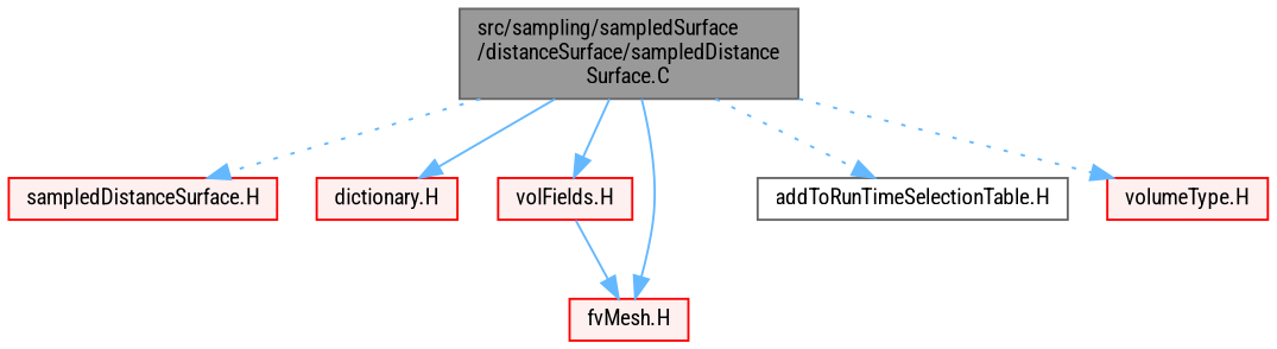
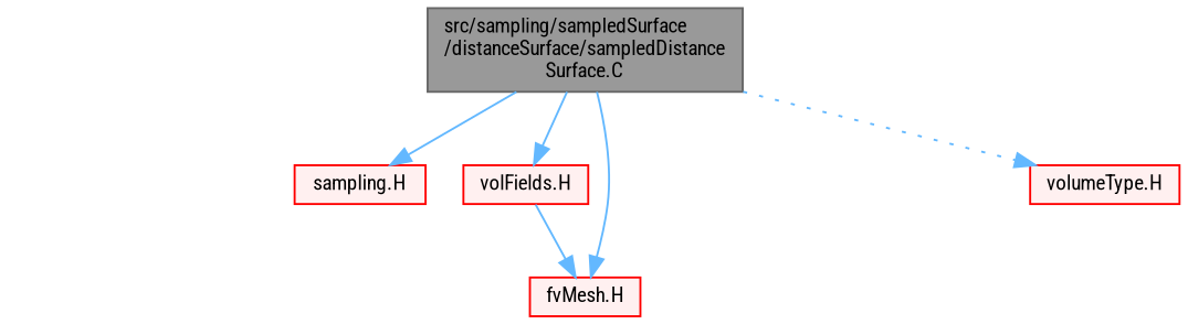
  digraph {
    fontname="Roboto Condensed"
    node [color=red fillcolor="#FFF0F0" fontname="Roboto Condensed" fontsize=10 shape=box style=filled]
    edge [color=steelblue1 fontname="Roboto Condensed" fontsize=10 labelfontname=Helvetica labelfontsize=10 style=solid]
    n1 [color=gray40 fillcolor=grey60 fontcolor=black height=0.2 label="src/sampling/sampledSurface\l/distanceSurface/sampledDistance\lSurface.C" width=0.4]
-   n2 [height=0.2 label="sampledDistanceSurface.H" width=0.4]
-   n3 [height=0.2 label="dictionary.H" width=0.4]
+   n3 [height=0.2 label="sampling.H" width=0.4]
    n4 [height=0.2 label="volFields.H" width=0.4]
    n5 [height=0.2 label="fvMesh.H" width=0.4]
-   n6 [color=grey40 fillcolor=white height=0.2 label="addToRunTimeSelectionTable.H" width=0.4]
    n7 [height=0.2 label="volumeType.H" width=0.4]
-   n1 -> n2 [style=dotted]
    n1 -> n3
    n1 -> n4
    n1 -> n5
-   n1 -> n6 [style=dotted]
    n1 -> n7 [style=dotted]
    n4 -> n5
  }
